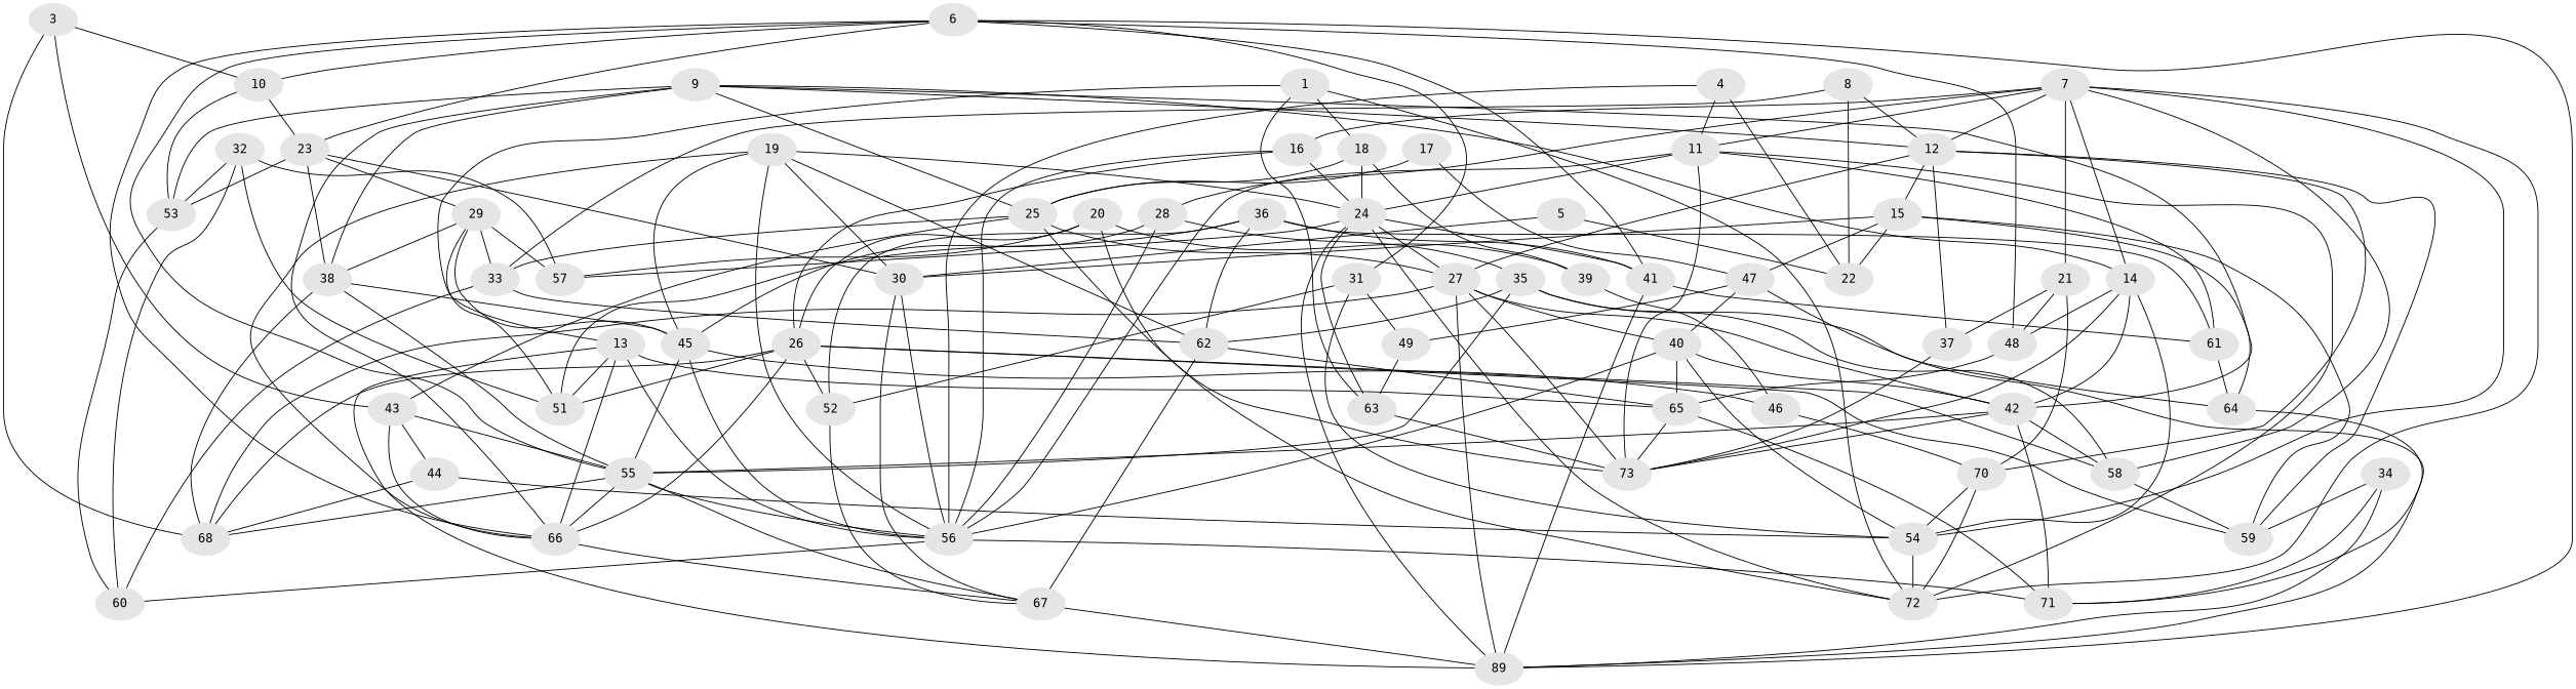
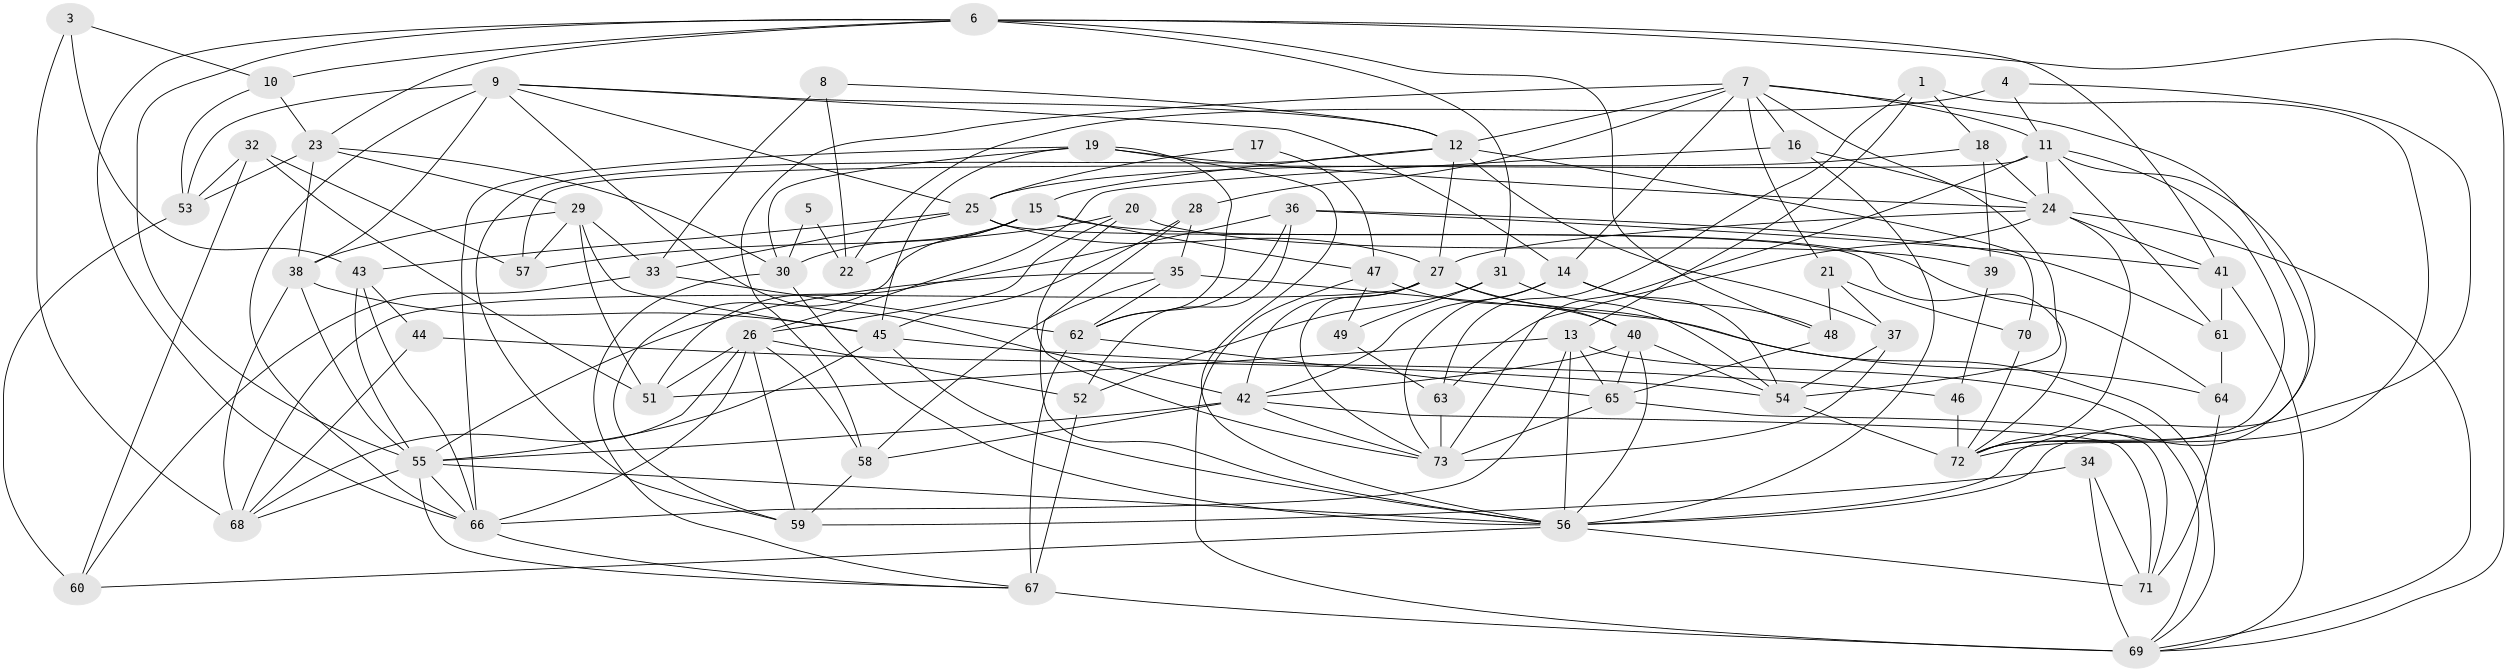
  graph {
    fontname="DejaVu Sans Mono"
    node [color=gray90 fontname="DejaVu Sans Mono" style=filled]
    edge [fontname="DejaVu Sans Mono" weight=1.0]
    1
    13
    18
    63
    72
    56
    66
-   69 [label=89]
+   69
    51
    65
    25
    24
    39
    73
    43
    33
    27
    44
    68
    54
    70
    3
    10
    23
    53
    55
    4
    11
    22
    61
    60
    71
    5
    30
    67
    6
    31
    41
    48
    38
    29
    52
    49
    7
    12
    14
    16
    21
    28
    58
    15
    37
    59
    42
    26
    45
    35
    8
    62
    9
    57
    64
    47
    40
    17
    46
    19
    20
    32
    34
    36
    1 -- 13
    1 -- 18
    1 -- 63
    1 -- 72
    13 -- 56
    13 -- 66
    13 -- 69
    13 -- 51
    13 -- 65
    18 -- 25
    18 -- 24
    18 -- 39
    63 -- 73 [weight=4.0]
    56 -- 60
    56 -- 71
    66 -- 67
    65 -- 73
    65 -- 71 [weight=2.0]
    25 -- 72
    25 -- 43
    25 -- 33
    25 -- 27
    24 -- 63
    24 -- 72
    24 -- 69
    24 -- 27
    24 -- 41
-   24 -- 57
+   11 -- 57
    39 -- 46
    43 -- 66
    43 -- 44
    43 -- 55 [weight=2.0]
    33 -- 60
    33 -- 62
    27 -- 69
    27 -- 73 [weight=2.0]
    27 -- 68
    27 -- 42
    27 -- 40
    44 -- 68
    44 -- 54
    54 -- 72
    70 -- 72
    3 -- 43
    3 -- 68
    3 -- 10
    10 -- 23
    10 -- 53
    23 -- 53
    23 -- 30
    23 -- 38
    23 -- 29
    53 -- 60
    55 -- 56
    55 -- 66
    55 -- 68
    55 -- 67
    4 -- 56
    4 -- 11
    4 -- 22 [weight=2.0]
    11 -- 72
    11 -- 56
    11 -- 24
    11 -- 73
    11 -- 61
    61 -- 64
    5 -- 22
    5 -- 30
    30 -- 56
    30 -- 67
    67 -- 69 [weight=2.0]
    6 -- 66
    6 -- 69
    6 -- 10
    6 -- 23
    6 -- 55
    6 -- 31
    6 -- 41
    6 -- 48
    31 -- 54
    31 -- 52
    31 -- 49
    41 -- 69
    41 -- 61
    48 -- 65
    38 -- 68 [weight=2.0]
    38 -- 55
    38 -- 45
    29 -- 51
    29 -- 33
    29 -- 38
    29 -- 45
    29 -- 57
    52 -- 67
    49 -- 63 [weight=2.0]
    7 -- 72
    7 -- 54
    7 -- 11
    7 -- 12
    7 -- 14
    7 -- 16
    7 -- 21
    7 -- 28
    7 -- 58
    12 -- 27
    12 -- 70
    12 -- 15
    12 -- 37
    12 -- 59
    14 -- 73
    14 -- 54
    14 -- 48
    14 -- 42
    16 -- 56 [weight=2.0]
    16 -- 24
    16 -- 26
    21 -- 70
    21 -- 48
    21 -- 37
    28 -- 56
    28 -- 45
    28 -- 35
    58 -- 59
    15 -- 22
    15 -- 30
    15 -- 59
    15 -- 64
    15 -- 47
    37 -- 73
-   70 -- 54
+   37 -- 54
    42 -- 73
    42 -- 55
    42 -- 71
    42 -- 58
    26 -- 66
    26 -- 51
    26 -- 68
    26 -- 52
    26 -- 58
    26 -- 59
    45 -- 56
    45 -- 55
    45 -- 46
    35 -- 55
    35 -- 58
    35 -- 62
    35 -- 64
    8 -- 33
    8 -- 22
    8 -- 12
    62 -- 65
    62 -- 67 [weight=2.0]
    9 -- 66
    9 -- 25
    9 -- 53 [weight=2.0]
    9 -- 38
    9 -- 12
    9 -- 14
    9 -- 42
    64 -- 71
    47 -- 69 [weight=2.0]
    47 -- 49
    47 -- 40
    40 -- 56
    40 -- 65
    40 -- 54
    40 -- 42
    17 -- 25
    17 -- 47
-   46 -- 70
+   46 -- 72
    19 -- 56
    19 -- 66
    19 -- 24
    19 -- 30
    19 -- 45
    19 -- 62
    20 -- 39
    20 -- 73
    20 -- 26
    20 -- 57
    32 -- 51
    32 -- 53
    32 -- 60
    32 -- 57
    34 -- 69
    34 -- 71
    34 -- 59
    36 -- 51
    36 -- 61
    36 -- 41
    36 -- 52
    36 -- 62
  }
